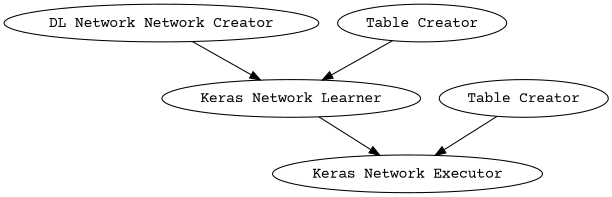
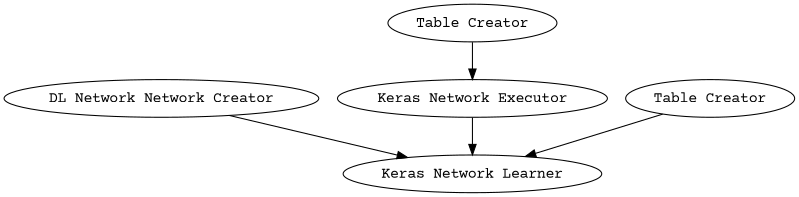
  digraph {
    fontname="Courier Prime"
    rankdir=TB
    node [fontname="Courier Prime"]
    edge [fontname="Courier Prime"]
    n1 [label="DL Network Network Creator"]
    n2 [label="Keras Network Learner"]
    n3 [label="Keras Network Executor"]
    n4 [label="Table Creator"]
    n5 [label="Table Creator"]
    n1 -> n2
-   n2 -> n3
+   n3 -> n2
    n4 -> n3
    n5 -> n2
  }
